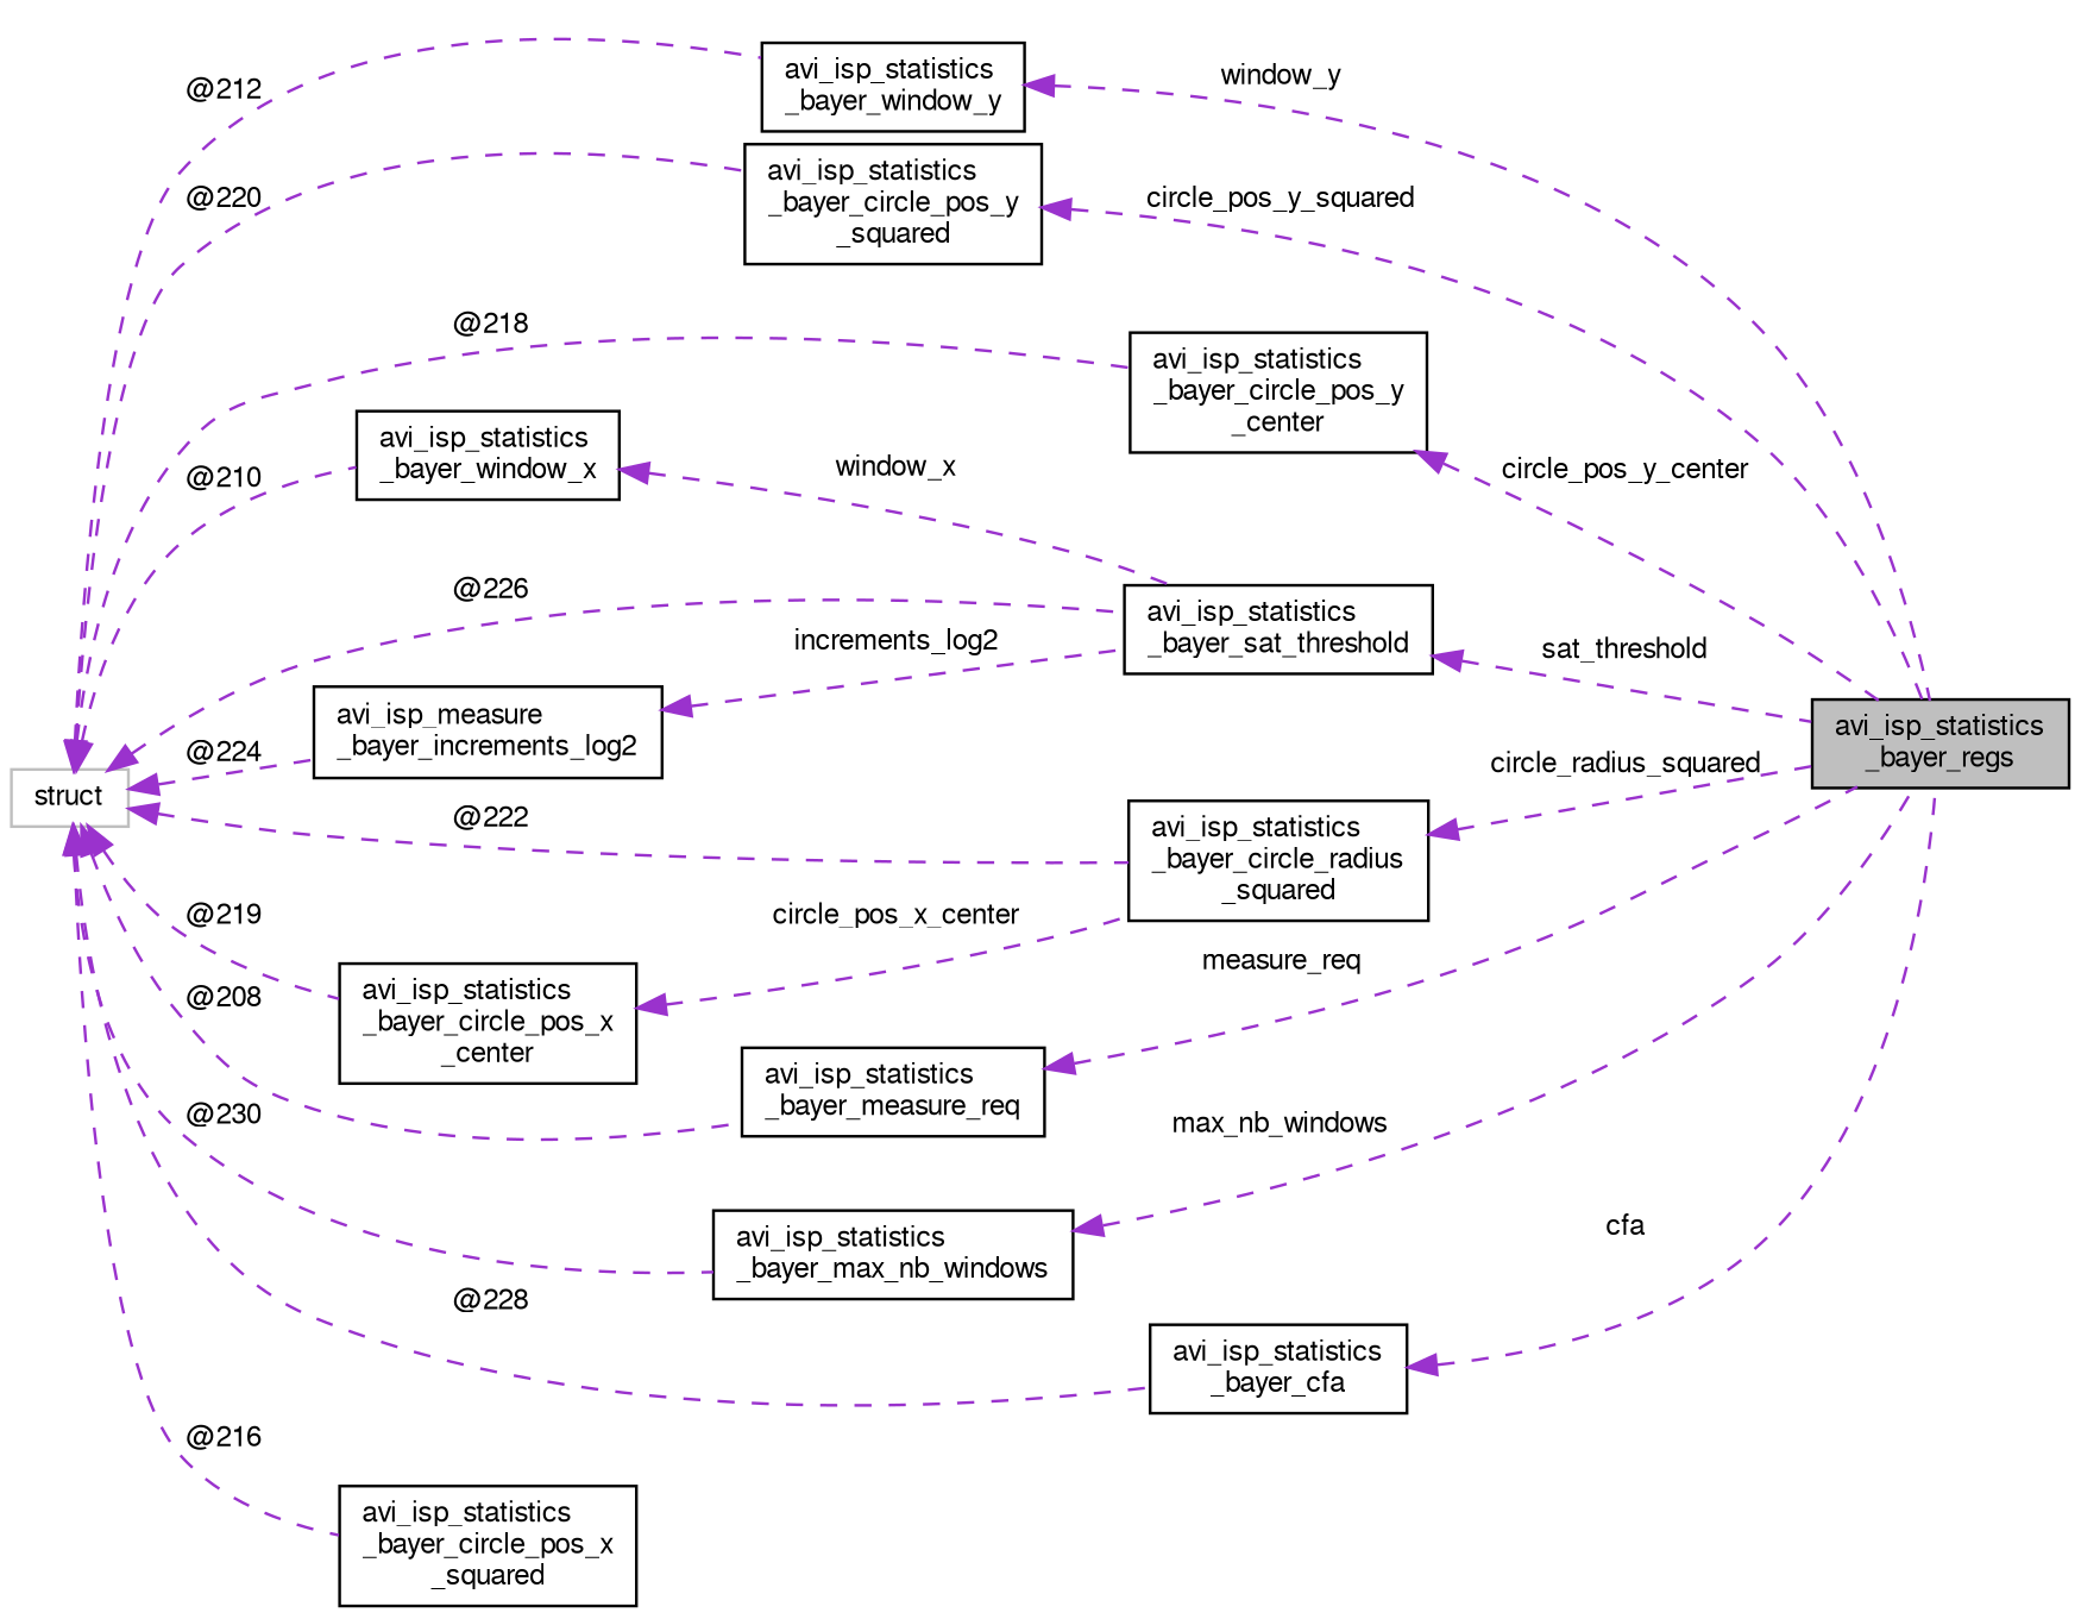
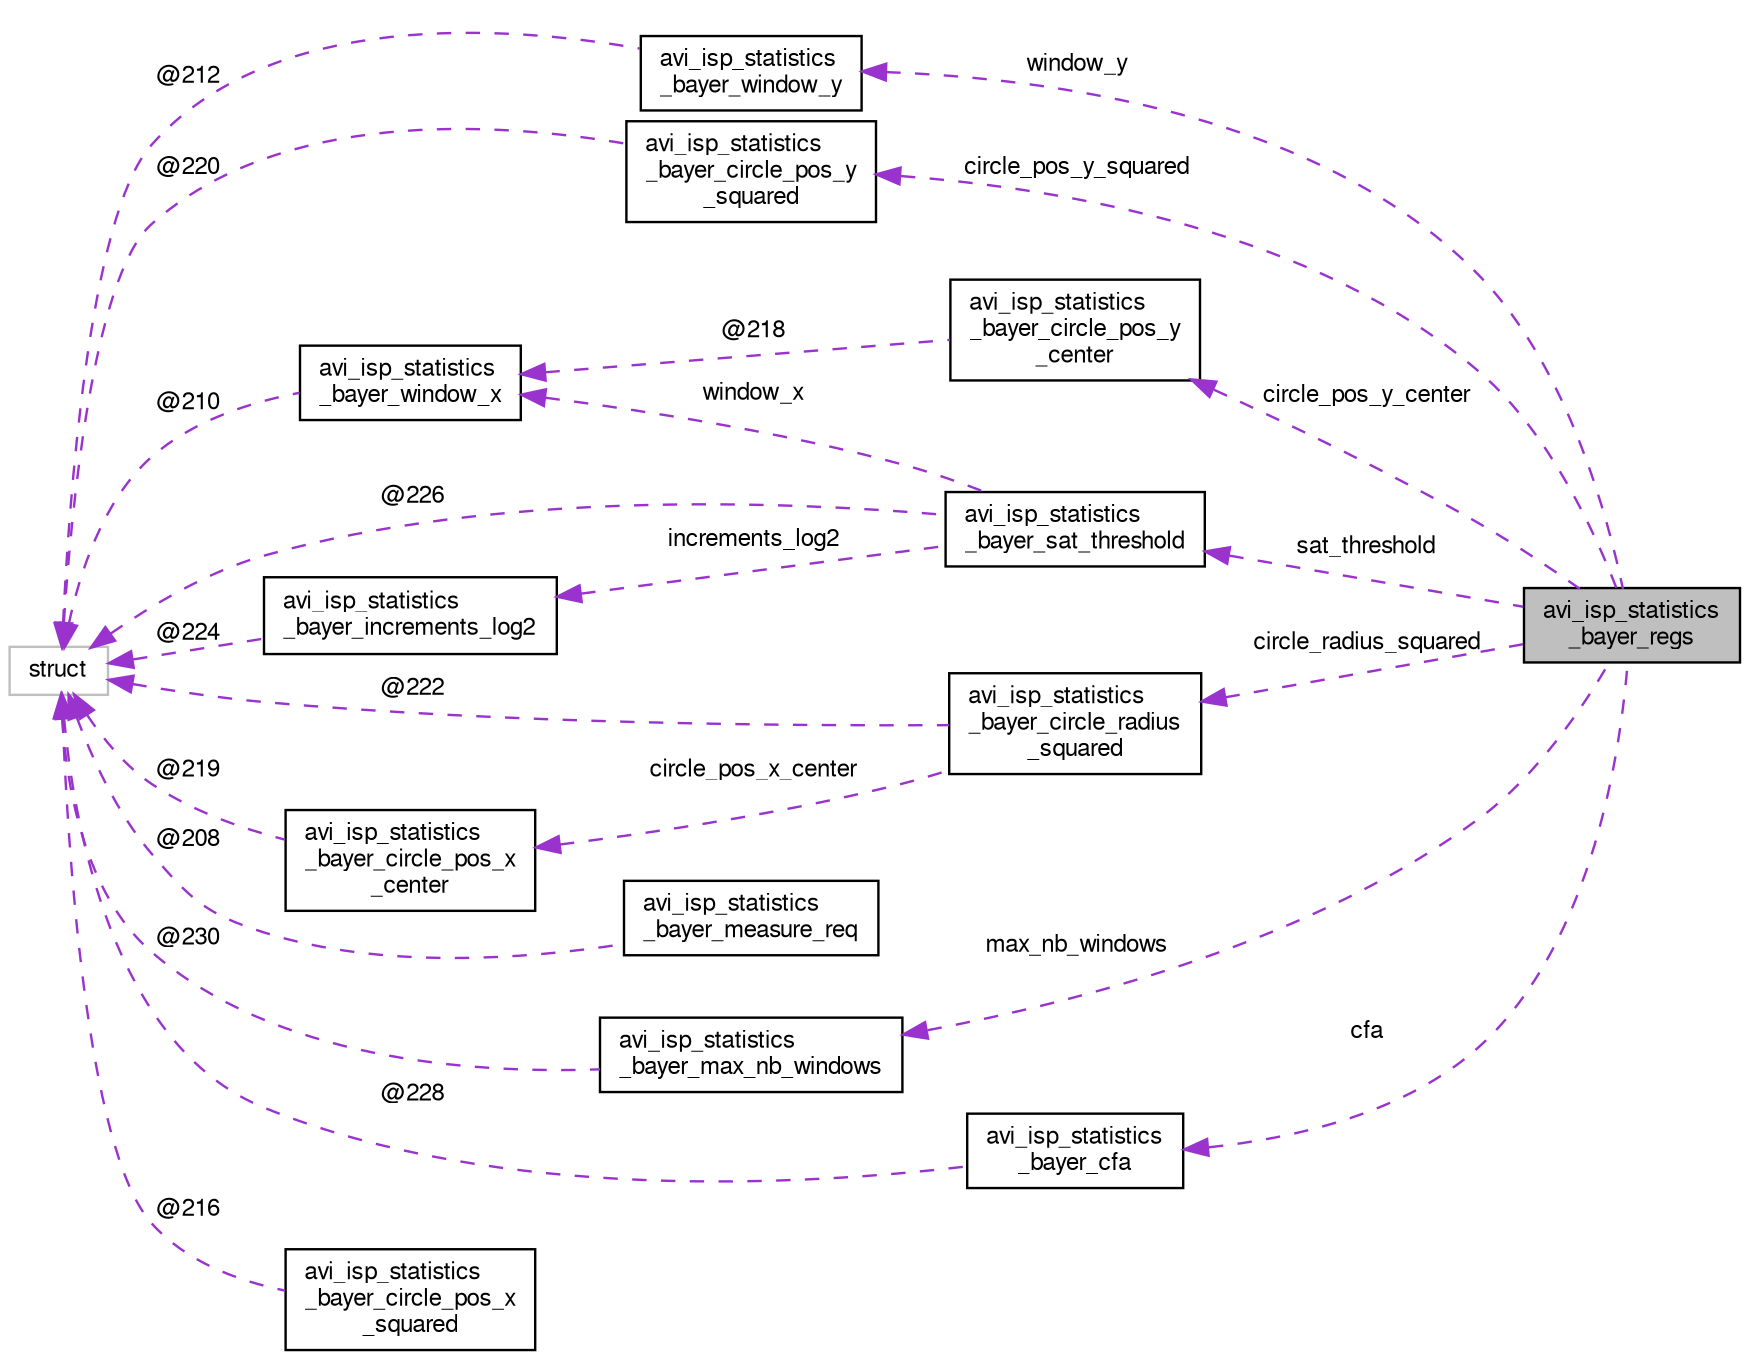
  digraph {
    rankdir=LR
    node [color=black fillcolor=white fontname=FreeSans fontsize=10 shape=record style=filled]
    edge [color=darkorchid3 dir=back fontname=FreeSans fontsize=10 labelfontname=FreeSans labelfontsize=10 style=dashed]
    n1 [fillcolor=grey75 fontcolor=black height=0.2 label="avi_isp_statistics\l_bayer_regs" width=0.4]
    n2 [height=0.2 label="avi_isp_statistics\l_bayer_circle_pos_x\l_squared" width=0.4]
    n3 [color=grey75 height=0.2 label=struct width=0.4]
    n4 [height=0.2 label="avi_isp_statistics\l_bayer_window_x" width=0.4]
    n5 [height=0.2 label="avi_isp_statistics\l_bayer_window_y" width=0.4]
    n6 [height=0.2 label="avi_isp_statistics\l_bayer_circle_pos_y\l_center" width=0.4]
    n7 [height=0.2 label="avi_isp_statistics\l_bayer_circle_pos_y\l_squared" width=0.4]
    n8 [height=0.2 label="avi_isp_statistics\l_bayer_sat_threshold" width=0.4]
-   n9 [height=0.2 label="avi_isp_measure\l_bayer_increments_log2" width=0.4]
+   n9 [height=0.2 label="avi_isp_statistics\l_bayer_increments_log2" width=0.4]
    n10 [height=0.2 label="avi_isp_statistics\l_bayer_circle_radius\l_squared" width=0.4]
    n11 [height=0.2 label="avi_isp_statistics\l_bayer_measure_req" width=0.4]
    n12 [height=0.2 label="avi_isp_statistics\l_bayer_max_nb_windows" width=0.4]
    n13 [height=0.2 label="avi_isp_statistics\l_bayer_circle_pos_x\l_center" width=0.4]
    n14 [height=0.2 label="avi_isp_statistics\l_bayer_cfa" width=0.4]
    n3 -> n2 [label=" @216"]
    n3 -> n4 [label=" @210"]
    n3 -> n5 [label=" @212"]
-   n3 -> n6 [label=" @218"]
+   n4 -> n6 [label=" @218"]
    n3 -> n7 [label=" @220"]
    n3 -> n8 [label=" @226"]
    n3 -> n9 [label=" @224"]
    n3 -> n10 [label=" @222"]
    n3 -> n11 [label=" @208"]
    n3 -> n12 [label=" @230"]
    n3 -> n13 [label=" @219"]
    n3 -> n14 [label=" @228"]
    n4 -> n8 [label=" window_x"]
    n5 -> n1 [label=" window_y"]
    n6 -> n1 [label=" circle_pos_y_center"]
    n7 -> n1 [label=" circle_pos_y_squared"]
    n8 -> n1 [label=" sat_threshold"]
    n9 -> n8 [label=" increments_log2"]
    n10 -> n1 [label=" circle_radius_squared"]
-   n11 -> n1 [label=" measure_req"]
    n12 -> n1 [label=" max_nb_windows"]
    n13 -> n10 [label=" circle_pos_x_center"]
    n14 -> n1 [label=" cfa"]
  }
